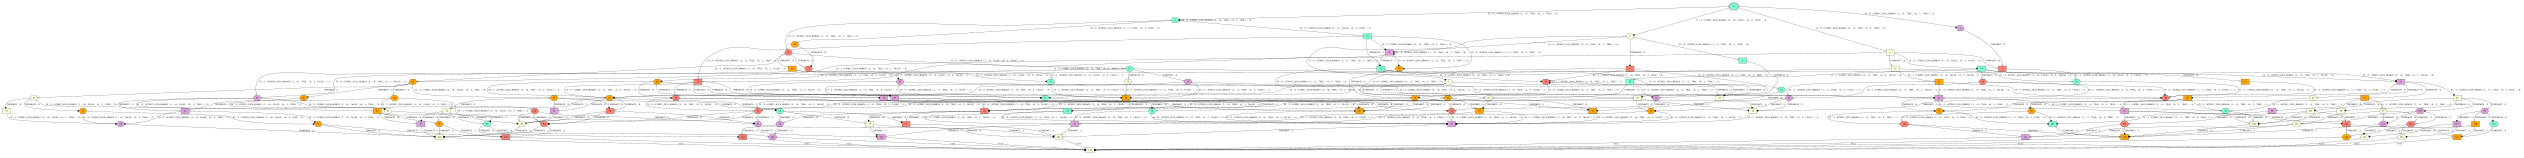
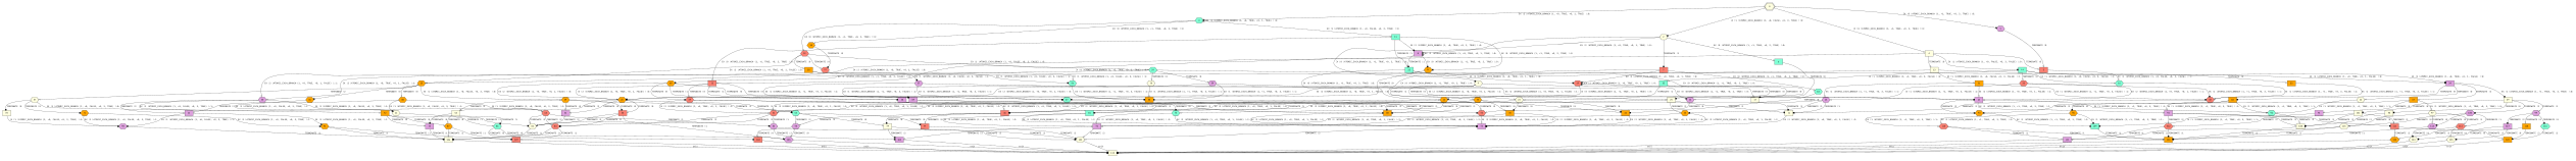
  digraph {
    fontname="IBM Plex Mono"
    node [fillcolor=orange fontname="IBM Plex Mono" shape=hexagon style=filled]
    edge [arrowhead=onormal fontname="IBM Plex Mono"]
-   0 [fillcolor=aquamarine peripheries=2]
+   0 [fillcolor=lightyellow peripheries=2]
    1 [fillcolor=plum]
    2 [fillcolor=lightyellow]
    3 [fillcolor=aquamarine]
    4 [fillcolor=lightyellow shape=box]
    5 [fillcolor=salmon shape=box]
    6 [fillcolor=aquamarine shape=box]
    7 [fillcolor=salmon shape=box]
    8 [fillcolor=plum shape=box]
    9 [fillcolor=lightyellow]
    10
    11 [fillcolor=aquamarine shape=box]
    12 [fillcolor=salmon]
    13 [fillcolor=lightyellow shape=box]
    14 [fillcolor=aquamarine shape=box]
    15
    16 [fillcolor=aquamarine]
    17 [fillcolor=lightyellow shape=box]
    18 [fillcolor=aquamarine]
    19 [fillcolor=salmon]
    20
    21
    22 [fillcolor=aquamarine shape=box]
    23 [fillcolor=salmon shape=box]
    24 [fillcolor=lightyellow]
    25 [fillcolor=lightyellow shape=box]
    26
    27 [fillcolor=salmon]
    28 [shape=box]
    29 [fillcolor=aquamarine]
    30 [fillcolor=plum]
    31 [shape=box]
    32 [shape=box]
    33 [fillcolor=salmon]
    34 [fillcolor=plum shape=box]
    35 [fillcolor=aquamarine shape=box]
    36
    37 [fillcolor=lightyellow]
    38
    39
    40 [fillcolor=salmon]
    41 [fillcolor=lightyellow shape=box]
    42 [shape=box]
    43 [fillcolor=plum]
    44
    45 [shape=box]
    46 [fillcolor=salmon shape=box]
    47 [fillcolor=aquamarine]
    48 [fillcolor=plum shape=box]
    49 [fillcolor=salmon]
    50
    51 [fillcolor=salmon]
    52 [fillcolor=plum shape=box]
    53 [fillcolor=aquamarine]
    54 [fillcolor=lightyellow shape=box]
    55 [fillcolor=salmon shape=box]
    56 [fillcolor=aquamarine]
    57 [fillcolor=plum]
    58 [fillcolor=lightyellow]
    59 [fillcolor=plum]
    60
    61 [fillcolor=lightyellow]
    62 [fillcolor=plum shape=box]
    63 [fillcolor=salmon]
    64 [fillcolor=plum shape=box]
    65 [fillcolor=plum]
    66 [fillcolor=lightyellow]
    67 [shape=box]
    68 [shape=box]
    69 [fillcolor=lightyellow shape=box]
    70 [fillcolor=lightyellow shape=box]
    71
    72 [shape=box]
    73 [fillcolor=plum shape=box]
    74 [fillcolor=salmon]
    75 [fillcolor=aquamarine]
    76 [fillcolor=plum shape=box]
    77 [fillcolor=salmon shape=box]
    78 [fillcolor=plum]
    79 [fillcolor=lightyellow shape=box]
    80 [shape=box]
    81 [fillcolor=aquamarine shape=box]
    82 [fillcolor=lightyellow]
    83 [fillcolor=plum]
    84 [fillcolor=salmon]
    85 [fillcolor=plum shape=box]
    86 [fillcolor=aquamarine]
    87
    88 [shape=box]
    89 [fillcolor=plum shape=box]
    90 [fillcolor=plum]
    91
    92 [fillcolor=aquamarine]
    93
    94 [fillcolor=plum shape=box]
    95 [fillcolor=plum shape=box]
    96
    97 [fillcolor=lightyellow]
    98 [fillcolor=lightyellow shape=box]
    99 [fillcolor=plum]
    100 [fillcolor=plum]
    101 [fillcolor=lightyellow shape=box]
    102 [fillcolor=lightyellow]
    103 [fillcolor=plum shape=box]
    104 [fillcolor=salmon shape=box]
    105 [fillcolor=plum]
    106 [fillcolor=lightyellow shape=box]
    107 [fillcolor=salmon shape=box]
    108 [fillcolor=lightyellow shape=box]
    109 [fillcolor=aquamarine shape=box]
    110 [fillcolor=salmon]
    111 [fillcolor=salmon shape=box]
    n113 [fillcolor=salmon label=512]
    113 [fillcolor=plum]
    114 [fillcolor=salmon]
    115 [fillcolor=lightyellow]
    116 [fillcolor=aquamarine]
    117 [fillcolor=plum shape=box]
    118 [shape=box]
    119 [fillcolor=lightyellow shape=box]
    120 [shape=box]
    121 [fillcolor=plum shape=box]
    122 [shape=box]
    123
    124 [fillcolor=lightyellow]
    125 [fillcolor=lightyellow]
    0 -> 1 [arrowhead=box label="EX !0 !ATOMIC_EXCH_BRANCH (1, +1, TRUE, +0, 2, TRUE) !:0:"]
    0 -> 2 [arrowhead=box label="EX !1 !ATOMIC_EXCH_BRANCH (1, +0, FALSE, +0, 3, TRUE) !:0:"]
    0 -> 3 [arrowhead=box label="EX !2 !ATOMIC_EXCH_BRANCH (1, +0, TRUE, +0, 1, TRUE) !:0:"]
    0 -> 4 [label="EX !0 !ATOMIC_EXCH_BRANCH (1, +1, TRUE, +0, 2, TRUE) !:0:"]
    1 -> 5 [label="TERMINATE !0"]
    2 -> 6 [label="EX !0 !ATOMIC_EXCH_BRANCH (1, +1, TRUE, +0, 2, TRUE) !:0:"]
    2 -> 7 [arrowhead=box label="TERMINATE !1"]
    2 -> 8 [arrowhead=box label="EX !2 !ATOMIC_EXCH_BRANCH (1, +0, TRUE, +0, 1, TRUE) !:0:"]
    2 -> 9 [arrowhead=box label="EX !0 !ATOMIC_EXCH_BRANCH (1, +1, TRUE, +0, 2, TRUE) !:0:"]
    3 -> 3 [label="EX !2 !ATOMIC_EXCH_BRANCH (1, +0, TRUE, +0, 1, TRUE) !:0:"]
    3 -> 10 [label="EX !0 !ATOMIC_EXCH_BRANCH (1, +1, TRUE, +0, 2, TRUE) !:0:"]
    3 -> 11 [label="EX !1 !ATOMIC_EXCH_BRANCH (1, +0, FALSE, +0, 3, TRUE) !:0:"]
    3 -> 12 [label="EX !0 !ATOMIC_EXCH_BRANCH (1, +1, TRUE, +0, 2, TRUE) !:0:"]
    4 -> 5 [label="TERMINATE !0"]
    4 -> 13 [label="TERMINATE !0"]
    4 -> 14 [arrowhead=box label="EX !1 !ATOMIC_EXCH_BRANCH (1, +0, FALSE, +0, 3, FALSE) !:0:"]
    4 -> 15 [label="EX !2 !ATOMIC_EXCH_BRANCH (1, +0, TRUE, +0, 1, FALSE) !:0:"]
    5 -> 16 [label="EX !1 !ATOMIC_EXCH_BRANCH (1, +0, FALSE, +0, 3, FALSE) !:1:"]
    6 -> 17 [arrowhead=box label="TERMINATE !0"]
    7 -> 18 [label="EX !0 !ATOMIC_EXCH_BRANCH (1, +1, TRUE, +0, 2, TRUE) !:0:"]
    7 -> 19 [arrowhead=box label="EX !2 !ATOMIC_EXCH_BRANCH (1, +0, TRUE, +0, 1, TRUE) !:0:"]
    7 -> 20 [label="EX !0 !ATOMIC_EXCH_BRANCH (1, +1, TRUE, +0, 2, TRUE) !:0:"]
    8 -> 8 [arrowhead=box label="EX !2 !ATOMIC_EXCH_BRANCH (1, +0, TRUE, +0, 1, TRUE) !:0:"]
    8 -> 21 [arrowhead=box label="EX !0 !ATOMIC_EXCH_BRANCH (1, +1, TRUE, +0, 2, TRUE) !:0:"]
    8 -> 22 [arrowhead=box label="TERMINATE !1"]
    8 -> 23 [label="EX !0 !ATOMIC_EXCH_BRANCH (1, +1, TRUE, +0, 2, TRUE) !:0:"]
    9 -> 17 [label="TERMINATE !0"]
    9 -> 24 [label="TERMINATE !1"]
    9 -> 25 [label="TERMINATE !0"]
    9 -> 26 [arrowhead=box label="EX !2 !ATOMIC_EXCH_BRANCH (1, +0, TRUE, +0, 1, FALSE) !:0:"]
    10 -> 27 [arrowhead=box label="TERMINATE !0"]
    11 -> 8 [arrowhead=box label="EX !2 !ATOMIC_EXCH_BRANCH (1, +0, TRUE, +0, 1, TRUE) !:0:"]
    11 -> 21 [arrowhead=box label="EX !0 !ATOMIC_EXCH_BRANCH (1, +1, TRUE, +0, 2, TRUE) !:0:"]
    11 -> 22 [label="TERMINATE !1"]
    11 -> 23 [label="EX !0 !ATOMIC_EXCH_BRANCH (1, +1, TRUE, +0, 2, TRUE) !:0:"]
    12 -> 15 [label="EX !2 !ATOMIC_EXCH_BRANCH (1, +0, TRUE, +0, 1, FALSE) !:0:"]
    12 -> 27 [label="TERMINATE !0"]
    12 -> 28 [label="TERMINATE !0"]
    12 -> 29 [label="EX !1 !ATOMIC_EXCH_BRANCH (1, +0, FALSE, +0, 3, FALSE) !:0:"]
    13 -> 16 [label="EX !1 !ATOMIC_EXCH_BRANCH (1, +0, FALSE, +0, 3, FALSE) !:1:"]
    13 -> 30 [label="EX !2 !ATOMIC_EXCH_BRANCH (1, +0, TRUE, +0, 1, FALSE) !:1:"]
    13 -> 31 [label="EX !1 !ATOMIC_EXCH_BRANCH (1, +0, FALSE, +0, 3, FALSE) !:1:"]
    14 -> 32 [label="TERMINATE !0"]
    14 -> 33 [label="TERMINATE !0"]
    14 -> 34 [arrowhead=box label="EX !2 !ATOMIC_EXCH_BRANCH (1, +0, TRUE, +0, 1, FALSE) !:0:"]
    14 -> 35 [label="EX !1 !ATOMIC_EXCH_BRANCH (1, +1, TRUE, +0, 3, FALSE) !:0:"]
    15 -> 36 [arrowhead=box label="TERMINATE !0"]
    15 -> 37 [label="TERMINATE !2"]
    15 -> 38 [label="TERMINATE !0"]
    15 -> 39 [label="EX !1 !ATOMIC_EXCH_BRANCH (1, +0, FALSE, +0, 3, TRUE) !:0:"]
    16 -> 40 [label="EX !1 !ATOMIC_EXCH_BRANCH (1, +1, TRUE, +0, 3, FALSE) !:1:"]
    17 -> 41 [arrowhead=box label="TERMINATE !1"]
    18 -> 42 [arrowhead=box label="TERMINATE !0"]
    19 -> 19 [arrowhead=box label="EX !2 !ATOMIC_EXCH_BRANCH (1, +0, TRUE, +0, 1, TRUE) !:0:"]
    19 -> 43 [arrowhead=box label="EX !0 !ATOMIC_EXCH_BRANCH (1, +1, TRUE, +0, 2, TRUE) !:0:"]
    19 -> 44 [arrowhead=box label="EX !0 !ATOMIC_EXCH_BRANCH (1, +1, TRUE, +0, 2, TRUE) !:0:"]
    20 -> 42 [label="TERMINATE !0"]
    20 -> 45 [label="TERMINATE !0"]
    20 -> 46 [arrowhead=box label="EX !2 !ATOMIC_EXCH_BRANCH (1, +0, TRUE, +0, 1, FALSE) !:0:"]
    21 -> 47 [arrowhead=box label="TERMINATE !0"]
    22 -> 19 [arrowhead=box label="EX !2 !ATOMIC_EXCH_BRANCH (1, +0, TRUE, +0, 1, TRUE) !:0:"]
    22 -> 43 [label="EX !0 !ATOMIC_EXCH_BRANCH (1, +1, TRUE, +0, 2, TRUE) !:0:"]
    22 -> 44 [label="EX !0 !ATOMIC_EXCH_BRANCH (1, +1, TRUE, +0, 2, TRUE) !:0:"]
    23 -> 26 [label="EX !2 !ATOMIC_EXCH_BRANCH (1, +0, TRUE, +0, 1, FALSE) !:0:"]
    23 -> 47 [arrowhead=box label="TERMINATE !0"]
    23 -> 48 [arrowhead=box label="TERMINATE !1"]
    23 -> 49 [label="TERMINATE !0"]
    24 -> 42 [arrowhead=box label="TERMINATE !0"]
    24 -> 45 [arrowhead=box label="TERMINATE !0"]
    24 -> 46 [arrowhead=box label="EX !2 !ATOMIC_EXCH_BRANCH (1, +0, TRUE, +0, 1, FALSE) !:0:"]
    25 -> 41 [arrowhead=box label="TERMINATE !1"]
    25 -> 50 [label="TERMINATE !1"]
    25 -> 51 [label="EX !2 !ATOMIC_EXCH_BRANCH (1, +0, TRUE, +0, 1, FALSE) !:1:"]
    26 -> 52 [label="TERMINATE !0"]
    26 -> 53 [arrowhead=box label="TERMINATE !1"]
    26 -> 54 [label="TERMINATE !2"]
    26 -> 55 [label="TERMINATE !0"]
    27 -> 56 [label="EX !1 !ATOMIC_EXCH_BRANCH (1, +0, FALSE, +0, 3, FALSE) !:1:"]
    28 -> 30 [label="EX !2 !ATOMIC_EXCH_BRANCH (1, +0, TRUE, +0, 1, FALSE) !:1:"]
    28 -> 56 [arrowhead=box label="EX !1 !ATOMIC_EXCH_BRANCH (1, +0, FALSE, +0, 3, FALSE) !:1:"]
    28 -> 57 [arrowhead=box label="EX !1 !ATOMIC_EXCH_BRANCH (1, +0, FALSE, +0, 3, FALSE) !:1:"]
    29 -> 34 [arrowhead=box label="EX !2 !ATOMIC_EXCH_BRANCH (1, +0, TRUE, +0, 1, FALSE) !:0:"]
    29 -> 58 [label="TERMINATE !0"]
    29 -> 59 [label="TERMINATE !0"]
    29 -> 60 [arrowhead=box label="EX !1 !ATOMIC_EXCH_BRANCH (1, +1, TRUE, +0, 3, FALSE) !:0:"]
    30 -> 61 [label="EX !1 !ATOMIC_EXCH_BRANCH (1, +0, FALSE, +0, 3, TRUE) !:1:"]
    30 -> 62 [label="TERMINATE !2"]
    30 -> 63 [label="EX !1 !ATOMIC_EXCH_BRANCH (1, +0, FALSE, +0, 3, TRUE) !:1:"]
    31 -> 40 [arrowhead=box label="EX !1 !ATOMIC_EXCH_BRANCH (1, +1, TRUE, +0, 3, FALSE) !:1:"]
    31 -> 64 [label="EX !2 !ATOMIC_EXCH_BRANCH (1, +0, TRUE, +0, 1, FALSE) !:1:"]
    31 -> 65 [label="EX !1 !ATOMIC_EXCH_BRANCH (1, +1, TRUE, +0, 3, FALSE) !:1:"]
    32 -> 40 [label="EX !1 !ATOMIC_EXCH_BRANCH (1, +1, TRUE, +0, 3, FALSE) !:1:"]
    33 -> 40 [arrowhead=box label="EX !1 !ATOMIC_EXCH_BRANCH (1, +1, TRUE, +0, 3, FALSE) !:1:"]
    33 -> 64 [label="EX !2 !ATOMIC_EXCH_BRANCH (1, +0, TRUE, +0, 1, FALSE) !:1:"]
    33 -> 65 [label="EX !1 !ATOMIC_EXCH_BRANCH (1, +1, TRUE, +0, 3, FALSE) !:1:"]
    34 -> 66 [label="TERMINATE !0"]
    34 -> 67 [label="TERMINATE !2"]
    34 -> 68 [arrowhead=box label="TERMINATE !0"]
    34 -> 69 [arrowhead=box label="EX !1 !ATOMIC_EXCH_BRANCH (1, +1, TRUE, +0, 3, TRUE) !:0:"]
    35 -> 17 [label="TERMINATE !0"]
    35 -> 24 [label="TERMINATE !1"]
    35 -> 25 [arrowhead=box label="TERMINATE !0"]
    35 -> 26 [arrowhead=box label="EX !2 !ATOMIC_EXCH_BRANCH (1, +0, TRUE, +0, 1, FALSE) !:0:"]
    36 -> 61 [arrowhead=box label="EX !1 !ATOMIC_EXCH_BRANCH (1, +0, FALSE, +0, 3, TRUE) !:1:"]
    37 -> 70 [arrowhead=box label="TERMINATE !0"]
    37 -> 71 [arrowhead=box label="TERMINATE !0"]
    37 -> 72 [label="EX !1 !ATOMIC_EXCH_BRANCH (1, +0, FALSE, +0, 3, TRUE) !:0:"]
    38 -> 61 [label="EX !1 !ATOMIC_EXCH_BRANCH (1, +0, FALSE, +0, 3, TRUE) !:1:"]
    38 -> 62 [label="TERMINATE !2"]
-   38 -> 84 [label="EX !1 !ATOMIC_EXCH_BRANCH (1, +0, FALSE, +0, 3, TRUE) !:1:"]
+   38 -> 63 [label="EX !1 !ATOMIC_EXCH_BRANCH (1, +0, FALSE, +0, 3, TRUE) !:1:"]
    39 -> 52 [label="TERMINATE !0"]
    39 -> 53 [arrowhead=box label="TERMINATE !1"]
    39 -> 54 [label="TERMINATE !2"]
    39 -> 55 [arrowhead=box label="TERMINATE !0"]
    40 -> 41 [label="TERMINATE !1"]
    41 -> 73 [arrowhead=box label="EX !2 !ATOMIC_EXCH_BRANCH (1, +0, TRUE, +0, 1, FALSE) !:2:"]
    42 -> 73 [arrowhead=box label="EX !2 !ATOMIC_EXCH_BRANCH (1, +0, TRUE, +0, 1, FALSE) !:2:"]
    43 -> 74 [label="TERMINATE !0"]
    44 -> 46 [label="EX !2 !ATOMIC_EXCH_BRANCH (1, +0, TRUE, +0, 1, FALSE) !:0:"]
    44 -> 74 [label="TERMINATE !0"]
    44 -> 75 [label="TERMINATE !0"]
    45 -> 73 [label="EX !2 !ATOMIC_EXCH_BRANCH (1, +0, TRUE, +0, 1, FALSE) !:2:"]
    45 -> 76 [label="EX !2 !ATOMIC_EXCH_BRANCH (1, +0, TRUE, +0, 1, FALSE) !:2:"]
    46 -> 77 [label="TERMINATE !0"]
    46 -> 78 [label="TERMINATE !2"]
    46 -> 79 [arrowhead=box label="TERMINATE !0"]
    47 -> 80 [label="TERMINATE !1"]
    48 -> 46 [label="EX !2 !ATOMIC_EXCH_BRANCH (1, +0, TRUE, +0, 1, FALSE) !:0:"]
    48 -> 74 [arrowhead=box label="TERMINATE !0"]
    48 -> 75 [arrowhead=box label="TERMINATE !0"]
    49 -> 51 [label="EX !2 !ATOMIC_EXCH_BRANCH (1, +0, TRUE, +0, 1, FALSE) !:1:"]
    49 -> 80 [arrowhead=box label="TERMINATE !1"]
    49 -> 81 [label="TERMINATE !1"]
    50 -> 73 [arrowhead=box label="EX !2 !ATOMIC_EXCH_BRANCH (1, +0, TRUE, +0, 1, FALSE) !:2:"]
    50 -> 76 [label="EX !2 !ATOMIC_EXCH_BRANCH (1, +0, TRUE, +0, 1, FALSE) !:2:"]
    51 -> 82 [label="TERMINATE !2"]
    51 -> 83 [label="TERMINATE !1"]
    51 -> 84 [arrowhead=box label="TERMINATE !2"]
    52 -> 82 [label="TERMINATE !2"]
    53 -> 77 [arrowhead=box label="TERMINATE !0"]
    53 -> 78 [label="TERMINATE !2"]
    53 -> 79 [label="TERMINATE !0"]
    54 -> 85 [arrowhead=box label="TERMINATE !0"]
    54 -> 86 [arrowhead=box label="TERMINATE !1"]
    54 -> 87 [label="TERMINATE !0"]
    55 -> 82 [label="TERMINATE !2"]
-   55 -> 83 [arrowhead=box label="TERMINATE !1"]
+   55 -> 105 [arrowhead=box label="TERMINATE !1"]
    55 -> 84 [arrowhead=box label="TERMINATE !2"]
    56 -> 88 [arrowhead=box label="EX !1 !ATOMIC_EXCH_BRANCH (1, +1, TRUE, +0, 3, FALSE) !:1:"]
    57 -> 64 [arrowhead=box label="EX !2 !ATOMIC_EXCH_BRANCH (1, +0, TRUE, +0, 1, FALSE) !:1:"]
    57 -> 88 [label="EX !1 !ATOMIC_EXCH_BRANCH (1, +1, TRUE, +0, 3, FALSE) !:1:"]
    57 -> 89 [arrowhead=box label="EX !1 !ATOMIC_EXCH_BRANCH (1, +1, TRUE, +0, 3, FALSE) !:1:"]
    58 -> 88 [label="EX !1 !ATOMIC_EXCH_BRANCH (1, +1, TRUE, +0, 3, FALSE) !:1:"]
    59 -> 64 [label="EX !2 !ATOMIC_EXCH_BRANCH (1, +0, TRUE, +0, 1, FALSE) !:1:"]
    59 -> 88 [arrowhead=box label="EX !1 !ATOMIC_EXCH_BRANCH (1, +1, TRUE, +0, 3, FALSE) !:1:"]
    59 -> 89 [arrowhead=box label="EX !1 !ATOMIC_EXCH_BRANCH (1, +1, TRUE, +0, 3, FALSE) !:1:"]
    60 -> 26 [label="EX !2 !ATOMIC_EXCH_BRANCH (1, +0, TRUE, +0, 1, FALSE) !:0:"]
    60 -> 47 [arrowhead=box label="TERMINATE !0"]
    60 -> 48 [label="TERMINATE !1"]
    60 -> 49 [arrowhead=box label="TERMINATE !0"]
    61 -> 82 [arrowhead=box label="TERMINATE !2"]
    62 -> 90 [arrowhead=box label="EX !1 !ATOMIC_EXCH_BRANCH (1, +0, FALSE, +0, 3, TRUE) !:1:"]
    62 -> 91 [arrowhead=box label="EX !1 !ATOMIC_EXCH_BRANCH (1, +0, FALSE, +0, 3, TRUE) !:1:"]
    63 -> 82 [label="TERMINATE !2"]
    63 -> 83 [arrowhead=box label="TERMINATE !1"]
    63 -> 84 [label="TERMINATE !2"]
    64 -> 92 [label="EX !1 !ATOMIC_EXCH_BRANCH (1, +1, TRUE, +0, 3, TRUE) !:1:"]
    64 -> 93 [arrowhead=box label="TERMINATE !2"]
    64 -> 94 [label="EX !1 !ATOMIC_EXCH_BRANCH (1, +1, TRUE, +0, 3, TRUE) !:1:"]
    65 -> 41 [arrowhead=box label="TERMINATE !1"]
    65 -> 50 [arrowhead=box label="TERMINATE !1"]
    65 -> 51 [label="EX !2 !ATOMIC_EXCH_BRANCH (1, +0, TRUE, +0, 1, FALSE) !:1:"]
    66 -> 92 [label="EX !1 !ATOMIC_EXCH_BRANCH (1, +1, TRUE, +0, 3, TRUE) !:1:"]
    67 -> 95 [label="TERMINATE !0"]
    67 -> 96 [arrowhead=box label="TERMINATE !0"]
    67 -> 97 [label="EX !1 !ATOMIC_EXCH_BRANCH (1, +1, TRUE, +0, 3, TRUE) !:0:"]
    68 -> 92 [label="EX !1 !ATOMIC_EXCH_BRANCH (1, +1, TRUE, +0, 3, TRUE) !:1:"]
    68 -> 93 [arrowhead=box label="TERMINATE !2"]
    68 -> 94 [label="EX !1 !ATOMIC_EXCH_BRANCH (1, +1, TRUE, +0, 3, TRUE) !:1:"]
    69 -> 98 [arrowhead=box label="TERMINATE !0"]
    69 -> 99 [label="TERMINATE !1"]
    69 -> 100 [arrowhead=box label="TERMINATE !2"]
    69 -> 101 [arrowhead=box label="TERMINATE !0"]
    70 -> 90 [label="EX !1 !ATOMIC_EXCH_BRANCH (1, +0, FALSE, +0, 3, TRUE) !:1:"]
    71 -> 90 [arrowhead=box label="EX !1 !ATOMIC_EXCH_BRANCH (1, +0, FALSE, +0, 3, TRUE) !:1:"]
    71 -> 91 [arrowhead=box label="EX !1 !ATOMIC_EXCH_BRANCH (1, +0, FALSE, +0, 3, TRUE) !:1:"]
    72 -> 85 [label="TERMINATE !0"]
    72 -> 86 [label="TERMINATE !1"]
    72 -> 87 [label="TERMINATE !0"]
    73 -> 102 [label="TERMINATE !2"]
    74 -> 73 [label="EX !2 !ATOMIC_EXCH_BRANCH (1, +0, TRUE, +0, 1, FALSE) !:2:"]
    75 -> 73 [arrowhead=box label="EX !2 !ATOMIC_EXCH_BRANCH (1, +0, TRUE, +0, 1, FALSE) !:2:"]
    75 -> 76 [label="EX !2 !ATOMIC_EXCH_BRANCH (1, +0, TRUE, +0, 1, FALSE) !:2:"]
    76 -> 102 [label="TERMINATE !2"]
    76 -> 103 [label="TERMINATE !2"]
    77 -> 102 [label="TERMINATE !2"]
    78 -> 104 [label="TERMINATE !0"]
    78 -> 105 [label="TERMINATE !0"]
    79 -> 102 [arrowhead=box label="TERMINATE !2"]
    79 -> 103 [arrowhead=box label="TERMINATE !2"]
    80 -> 73 [arrowhead=box label="EX !2 !ATOMIC_EXCH_BRANCH (1, +0, TRUE, +0, 1, FALSE) !:2:"]
    81 -> 73 [label="EX !2 !ATOMIC_EXCH_BRANCH (1, +0, TRUE, +0, 1, FALSE) !:2:"]
    81 -> 76 [label="EX !2 !ATOMIC_EXCH_BRANCH (1, +0, TRUE, +0, 1, FALSE) !:2:"]
    82 -> 106 [arrowhead=box label="TERMINATE !1"]
    83 -> 102 [arrowhead=box label="TERMINATE !2"]
    83 -> 103 [arrowhead=box label="TERMINATE !2"]
    84 -> 106 [arrowhead=box label="TERMINATE !1"]
    84 -> 107 [label="TERMINATE !1"]
    85 -> 106 [label="TERMINATE !1"]
    86 -> 104 [arrowhead=box label="TERMINATE !0"]
    86 -> 105 [label="TERMINATE !0"]
    87 -> 106 [label="TERMINATE !1"]
    87 -> 107 [label="TERMINATE !1"]
    88 -> 80 [arrowhead=box label="TERMINATE !1"]
    89 -> 51 [label="EX !2 !ATOMIC_EXCH_BRANCH (1, +0, TRUE, +0, 1, FALSE) !:1:"]
    89 -> 80 [arrowhead=box label="TERMINATE !1"]
    89 -> 81 [arrowhead=box label="TERMINATE !1"]
    90 -> 106 [arrowhead=box label="TERMINATE !1"]
    91 -> 106 [label="TERMINATE !1"]
    91 -> 107 [arrowhead=box label="TERMINATE !1"]
    92 -> 108 [label="TERMINATE !2"]
    93 -> 109 [arrowhead=box label="EX !1 !ATOMIC_EXCH_BRANCH (1, +1, TRUE, +0, 3, TRUE) !:1:"]
    93 -> 110 [label="EX !1 !ATOMIC_EXCH_BRANCH (1, +1, TRUE, +0, 3, TRUE) !:1:"]
    94 -> 108 [label="TERMINATE !2"]
    94 -> 111 [arrowhead=box label="TERMINATE !1"]
    94 -> n113 [label="TERMINATE !2"]
    95 -> 109 [arrowhead=box label="EX !1 !ATOMIC_EXCH_BRANCH (1, +1, TRUE, +0, 3, TRUE) !:1:"]
    96 -> 109 [arrowhead=box label="EX !1 !ATOMIC_EXCH_BRANCH (1, +1, TRUE, +0, 3, TRUE) !:1:"]
    96 -> 110 [label="EX !1 !ATOMIC_EXCH_BRANCH (1, +1, TRUE, +0, 3, TRUE) !:1:"]
    97 -> 113 [label="TERMINATE !0"]
    97 -> 114 [label="TERMINATE !1"]
    97 -> 115 [label="TERMINATE !0"]
    98 -> 108 [arrowhead=box label="TERMINATE !2"]
    99 -> 116 [arrowhead=box label="TERMINATE !0"]
    99 -> 117 [arrowhead=box label="TERMINATE !2"]
    99 -> 118 [label="TERMINATE !0"]
    100 -> 113 [arrowhead=box label="TERMINATE !0"]
    100 -> 114 [label="TERMINATE !1"]
    100 -> 115 [label="TERMINATE !0"]
    101 -> 108 [arrowhead=box label="TERMINATE !2"]
    101 -> 111 [label="TERMINATE !1"]
    101 -> n113 [label="TERMINATE !2"]
    102 -> 119 [label=exit]
    103 -> 119 [label=exit]
    104 -> 119 [arrowhead=box label=exit]
    105 -> 119 [label=exit]
    106 -> 119 [label=exit]
    107 -> 119 [arrowhead=box label=exit]
    108 -> 120 [arrowhead=box label="TERMINATE !1"]
    109 -> 120 [label="TERMINATE !1"]
    110 -> 120 [label="TERMINATE !1"]
    110 -> 121 [label="TERMINATE !1"]
    111 -> 122 [label="TERMINATE !2"]
    111 -> 123 [label="TERMINATE !2"]
    n113 -> 120 [arrowhead=box label="TERMINATE !1"]
    n113 -> 121 [label="TERMINATE !1"]
    113 -> 120 [arrowhead=box label="TERMINATE !1"]
    114 -> 124 [arrowhead=box label="TERMINATE !0"]
    114 -> 125 [label="TERMINATE !0"]
    115 -> 120 [label="TERMINATE !1"]
    115 -> 121 [label="TERMINATE !1"]
    116 -> 122 [label="TERMINATE !2"]
    117 -> 124 [arrowhead=box label="TERMINATE !0"]
    117 -> 125 [arrowhead=box label="TERMINATE !0"]
    118 -> 122 [arrowhead=box label="TERMINATE !2"]
    118 -> 123 [label="TERMINATE !2"]
    120 -> 119 [label=exit]
    121 -> 119 [label=exit]
    122 -> 119 [label=exit]
    123 -> 119 [arrowhead=box label=exit]
    124 -> 119 [arrowhead=box label=exit]
    125 -> 119 [arrowhead=box label=exit]
  }
